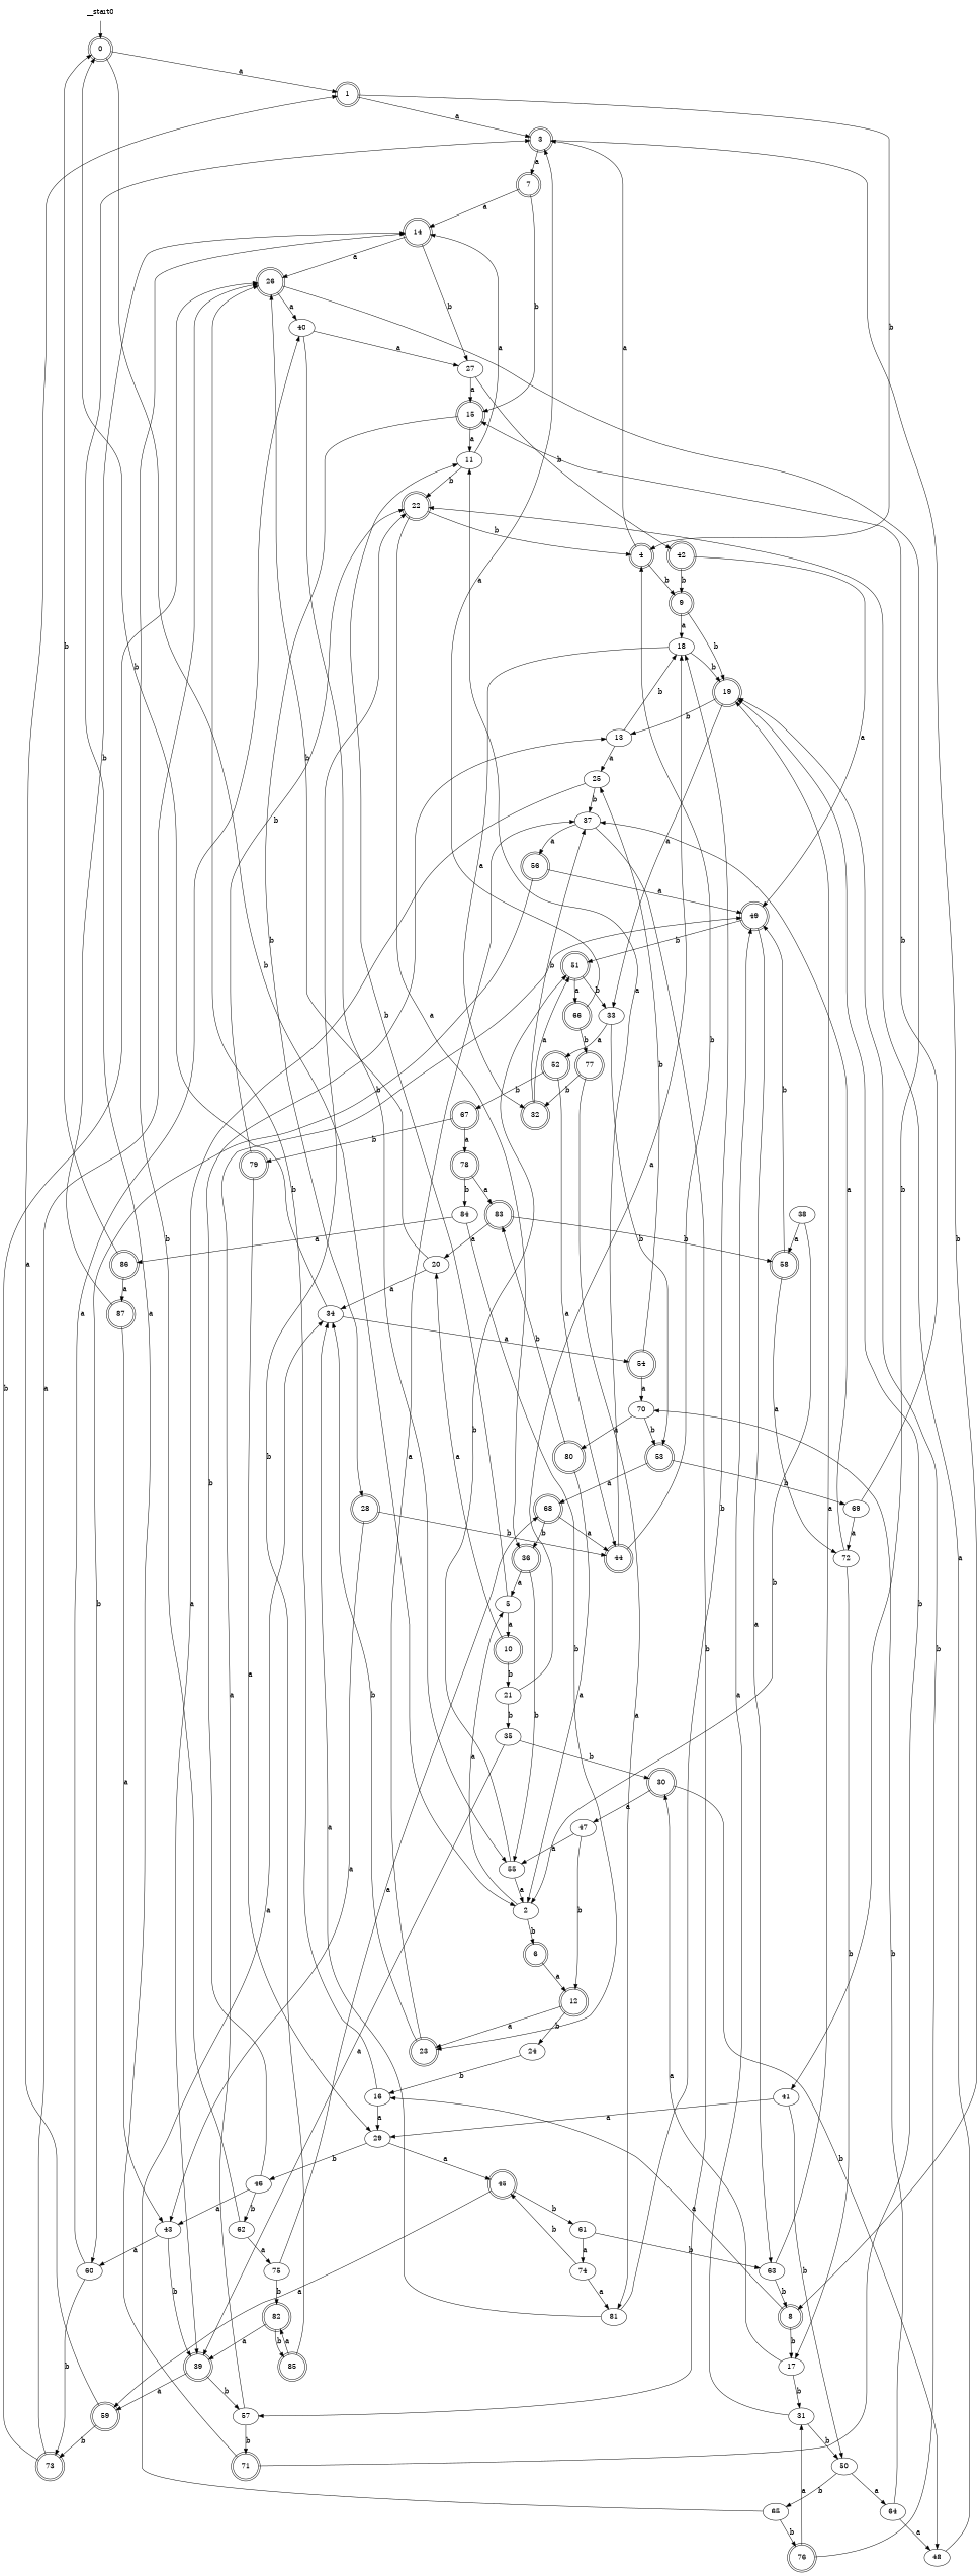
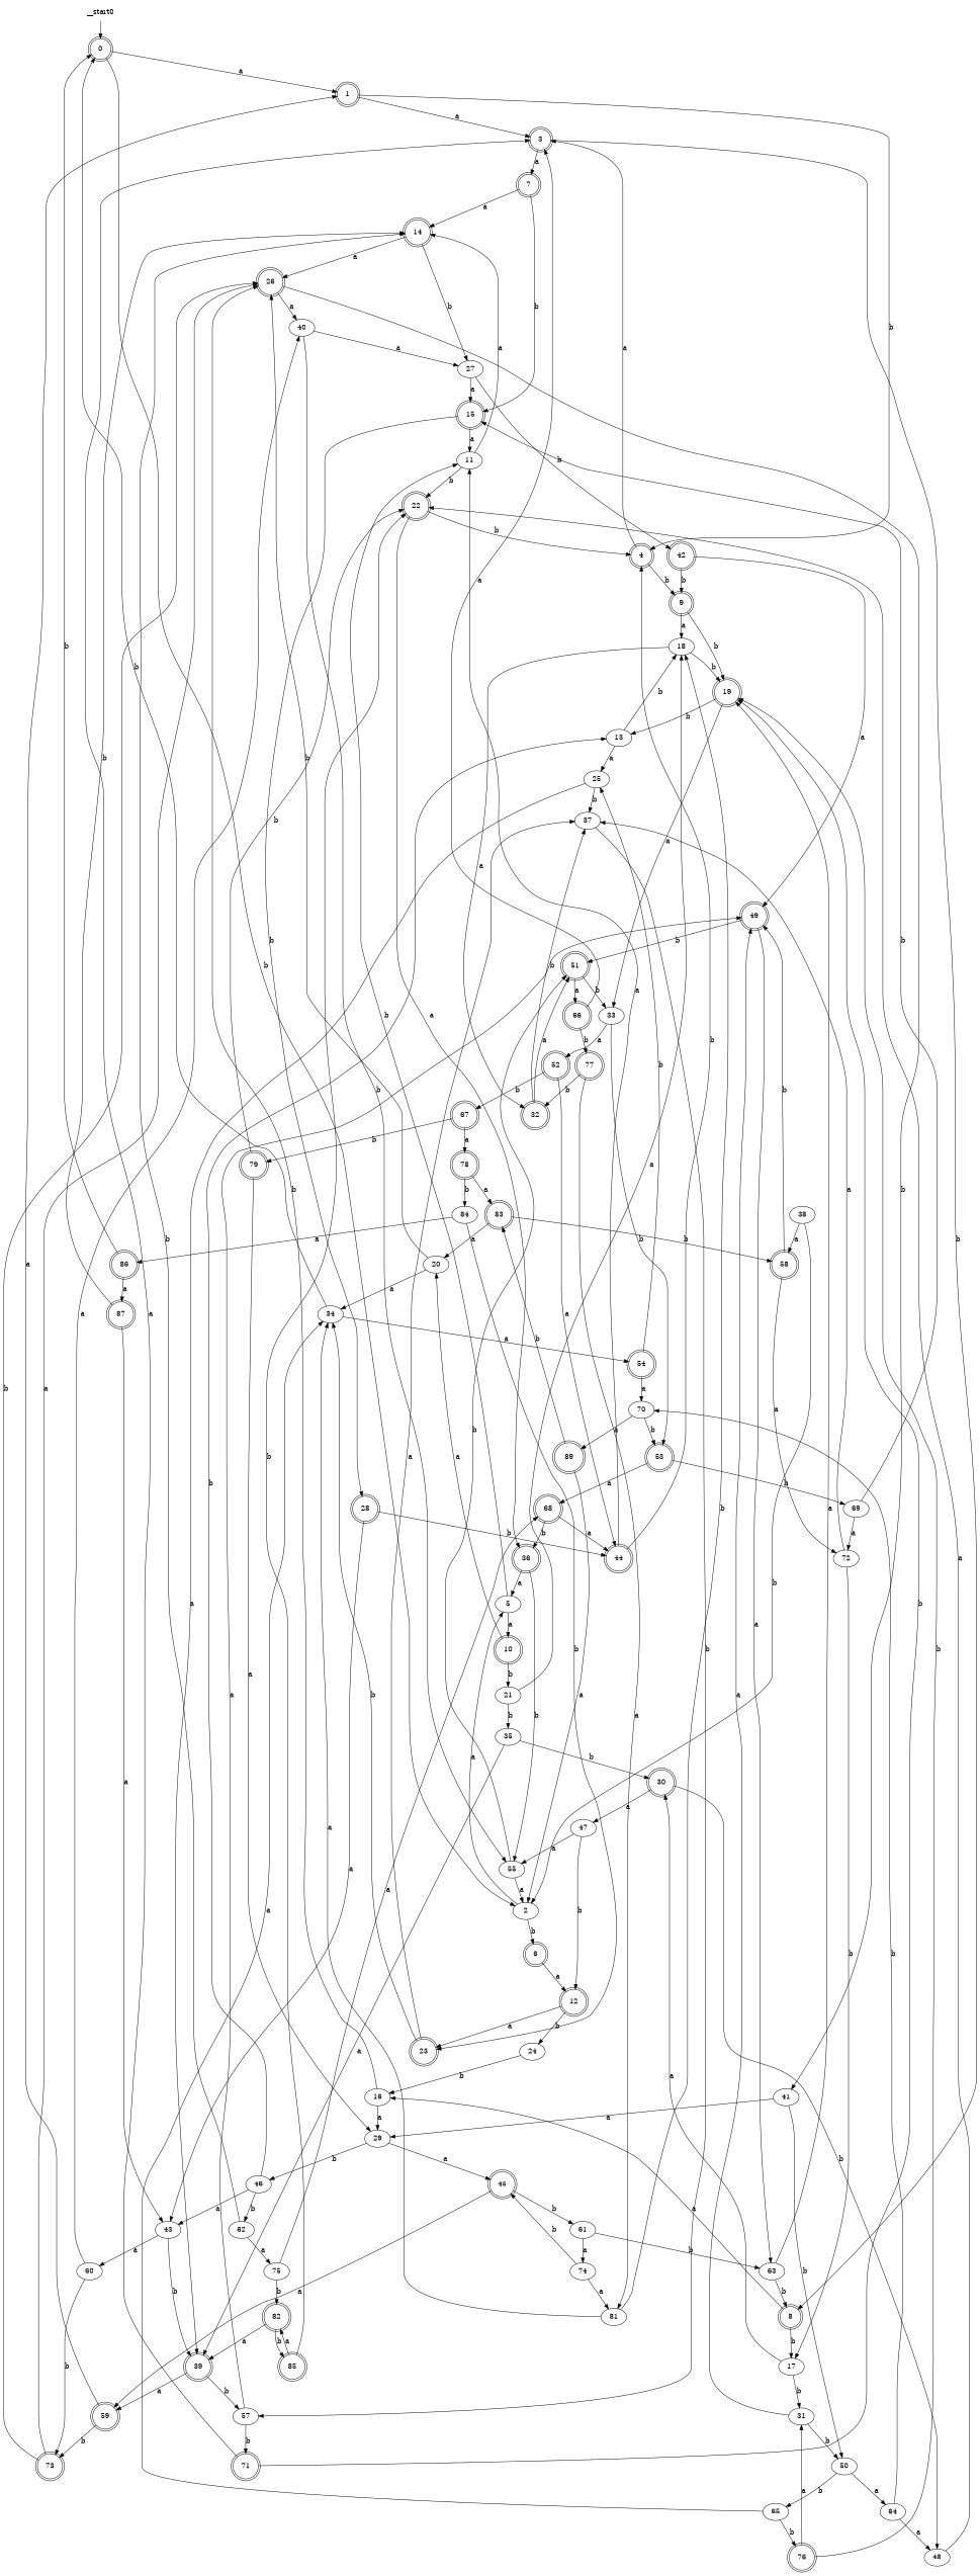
  digraph {
    node [shape=doublecircle]
    __start0 [shape=none]
    0
    1
    2 [shape=""]
    3
    4
    5 [shape=""]
    6
    7
    8
    9
    10
    11 [shape=""]
    12
    14
    15
    16 [shape=""]
    17 [shape=""]
    18 [shape=""]
    19
    20 [shape=""]
    21 [shape=""]
    22
    23
    24 [shape=""]
    13 [shape=""]
    25 [shape=""]
    26
    27 [shape=""]
    28
    29 [shape=""]
    30
    31 [shape=""]
    32
    33 [shape=""]
    34 [shape=""]
    35 [shape=""]
    36
    37 [shape=""]
    39
    40 [shape=""]
    41 [shape=""]
    42
    43 [shape=""]
    44
    45
    46 [shape=""]
    47 [shape=""]
    48 [shape=""]
    49
    50 [shape=""]
    51
    52
    53
    54
    55 [shape=""]
-   56
    57 [shape=""]
    38 [shape=""]
    58
    59
    60 [shape=""]
    61 [shape=""]
    62 [shape=""]
    63 [shape=""]
    64 [shape=""]
    65 [shape=""]
    66
    67
    68
    69 [shape=""]
    70 [shape=""]
    71
    72 [shape=""]
    73
    74 [shape=""]
    75 [shape=""]
    76
    77
    78
    79
-   80
+   80 [label=89]
    81 [shape=""]
    82
    83
    84 [shape=""]
    85
    86
    87
    __start0 -> 0
    0 -> 1 [label=a]
    0 -> 2 [label=b]
    1 -> 3 [label=a]
    1 -> 4 [label=b]
    2 -> 5 [label=a]
    2 -> 6 [label=b]
    3 -> 7 [label=a]
    3 -> 8 [label=b]
    4 -> 3 [label=a]
    4 -> 9 [label=b]
    5 -> 10 [label=a]
    5 -> 11 [label=b]
    6 -> 12 [label=a]
    7 -> 14 [label=a]
    7 -> 15 [label=b]
    8 -> 16 [label=a]
    8 -> 17 [label=b]
    9 -> 18 [label=a]
    9 -> 19 [label=b]
    10 -> 20 [label=a]
    10 -> 21 [label=b]
    11 -> 14 [label=a]
    11 -> 22 [label=b]
    12 -> 23 [label=a]
    12 -> 24 [label=b]
    14 -> 26 [label=a]
    14 -> 27 [label=b]
    15 -> 11 [label=a]
    15 -> 28 [label=b]
    16 -> 26 [label=b]
    16 -> 29 [label=a]
    17 -> 30 [label=a]
    17 -> 31 [label=b]
    18 -> 19 [label=b]
    18 -> 32 [label=a]
    19 -> 13 [label=b]
    19 -> 33 [label=a]
    20 -> 26 [label=b]
    20 -> 34 [label=a]
    21 -> 18 [label=a]
    21 -> 35 [label=b]
    22 -> 4 [label=b]
    22 -> 36 [label=a]
    23 -> 34 [label=b]
    23 -> 37 [label=a]
    24 -> 16 [label=b]
    13 -> 18 [label=b]
    13 -> 25 [label=a]
    25 -> 37 [label=b]
    25 -> 39 [label=a]
    26 -> 40 [label=a]
    26 -> 41 [label=b]
    27 -> 15 [label=a]
    27 -> 42 [label=b]
    28 -> 43 [label=a]
    28 -> 44 [label=b]
    29 -> 45 [label=a]
    29 -> 46 [label=b]
    30 -> 47 [label=a]
    30 -> 48 [label=b]
    31 -> 49 [label=a]
    31 -> 50 [label=b]
    32 -> 37 [label=b]
    32 -> 51 [label=a]
    33 -> 52 [label=a]
    33 -> 53 [label=b]
    34 -> 0 [label=b]
    34 -> 54 [label=a]
    35 -> 30 [label=b]
    35 -> 39 [label=a]
    36 -> 5 [label=a]
    36 -> 55 [label=b]
-   37 -> 56 [label=a]
    37 -> 57 [label=b]
    39 -> 57 [label=b]
    39 -> 59 [label=a]
    40 -> 27 [label=a]
    40 -> 55 [label=b]
    41 -> 29 [label=a]
    41 -> 50 [label=b]
    42 -> 9 [label=b]
    42 -> 49 [label=a]
    43 -> 39 [label=b]
    43 -> 60 [label=a]
    44 -> 4 [label=b]
    44 -> 11 [label=a]
    45 -> 59 [label=a]
    45 -> 61 [label=b]
    46 -> 13 [label=b]
    46 -> 43 [label=a]
    46 -> 62 [label=b]
    47 -> 12 [label=b]
    47 -> 55 [label=a]
    48 -> 22 [label=a]
    49 -> 51 [label=b]
    49 -> 63 [label=a]
    50 -> 64 [label=a]
    50 -> 65 [label=b]
    51 -> 33 [label=b]
    51 -> 66 [label=a]
    52 -> 44 [label=a]
    52 -> 67 [label=b]
    53 -> 68 [label=a]
    53 -> 69 [label=b]
    54 -> 25 [label=b]
    54 -> 70 [label=a]
    55 -> 2 [label=a]
    55 -> 51 [label=b]
-   56 -> 49 [label=a]
-   56 -> 60 [label=b]
    57 -> 49 [label=a]
    57 -> 71 [label=b]
    38 -> 2 [label=b]
    38 -> 58 [label=a]
    58 -> 49 [label=b]
    58 -> 72 [label=a]
    59 -> 1 [label=a]
    59 -> 73 [label=b]
    60 -> 40 [label=a]
    60 -> 73 [label=b]
    61 -> 63 [label=b]
    61 -> 74 [label=a]
    62 -> 14 [label=b]
    62 -> 75 [label=a]
    63 -> 8 [label=b]
    63 -> 19 [label=a]
    64 -> 48 [label=a]
    64 -> 70 [label=b]
    65 -> 34 [label=a]
    65 -> 76 [label=b]
    66 -> 3 [label=a]
    66 -> 77 [label=b]
    67 -> 78 [label=a]
    67 -> 79 [label=b]
    68 -> 36 [label=b]
    68 -> 44 [label=a]
    69 -> 15 [label=b]
    69 -> 72 [label=a]
    70 -> 53 [label=b]
    70 -> 80 [label=a]
    71 -> 3 [label=a]
    71 -> 19 [label=b]
    72 -> 17 [label=b]
    72 -> 37 [label=a]
    73 -> 26 [label=a]
    73 -> 26 [label=b]
    74 -> 45 [label=b]
    74 -> 81 [label=a]
    75 -> 68 [label=a]
    75 -> 82 [label=b]
    76 -> 19 [label=b]
    76 -> 31 [label=a]
    77 -> 32 [label=b]
    77 -> 81 [label=a]
    78 -> 83 [label=a]
    78 -> 84 [label=b]
    79 -> 22 [label=b]
    79 -> 29 [label=a]
    80 -> 2 [label=a]
    80 -> 83 [label=b]
    81 -> 18 [label=b]
    81 -> 34 [label=a]
    82 -> 39 [label=a]
    82 -> 85 [label=b]
    83 -> 20 [label=a]
    83 -> 58 [label=b]
    84 -> 23 [label=b]
    84 -> 86 [label=a]
    85 -> 22 [label=b]
    85 -> 82 [label=a]
    86 -> 0 [label=b]
    86 -> 87 [label=a]
    87 -> 14 [label=b]
    87 -> 43 [label=a]
  }
